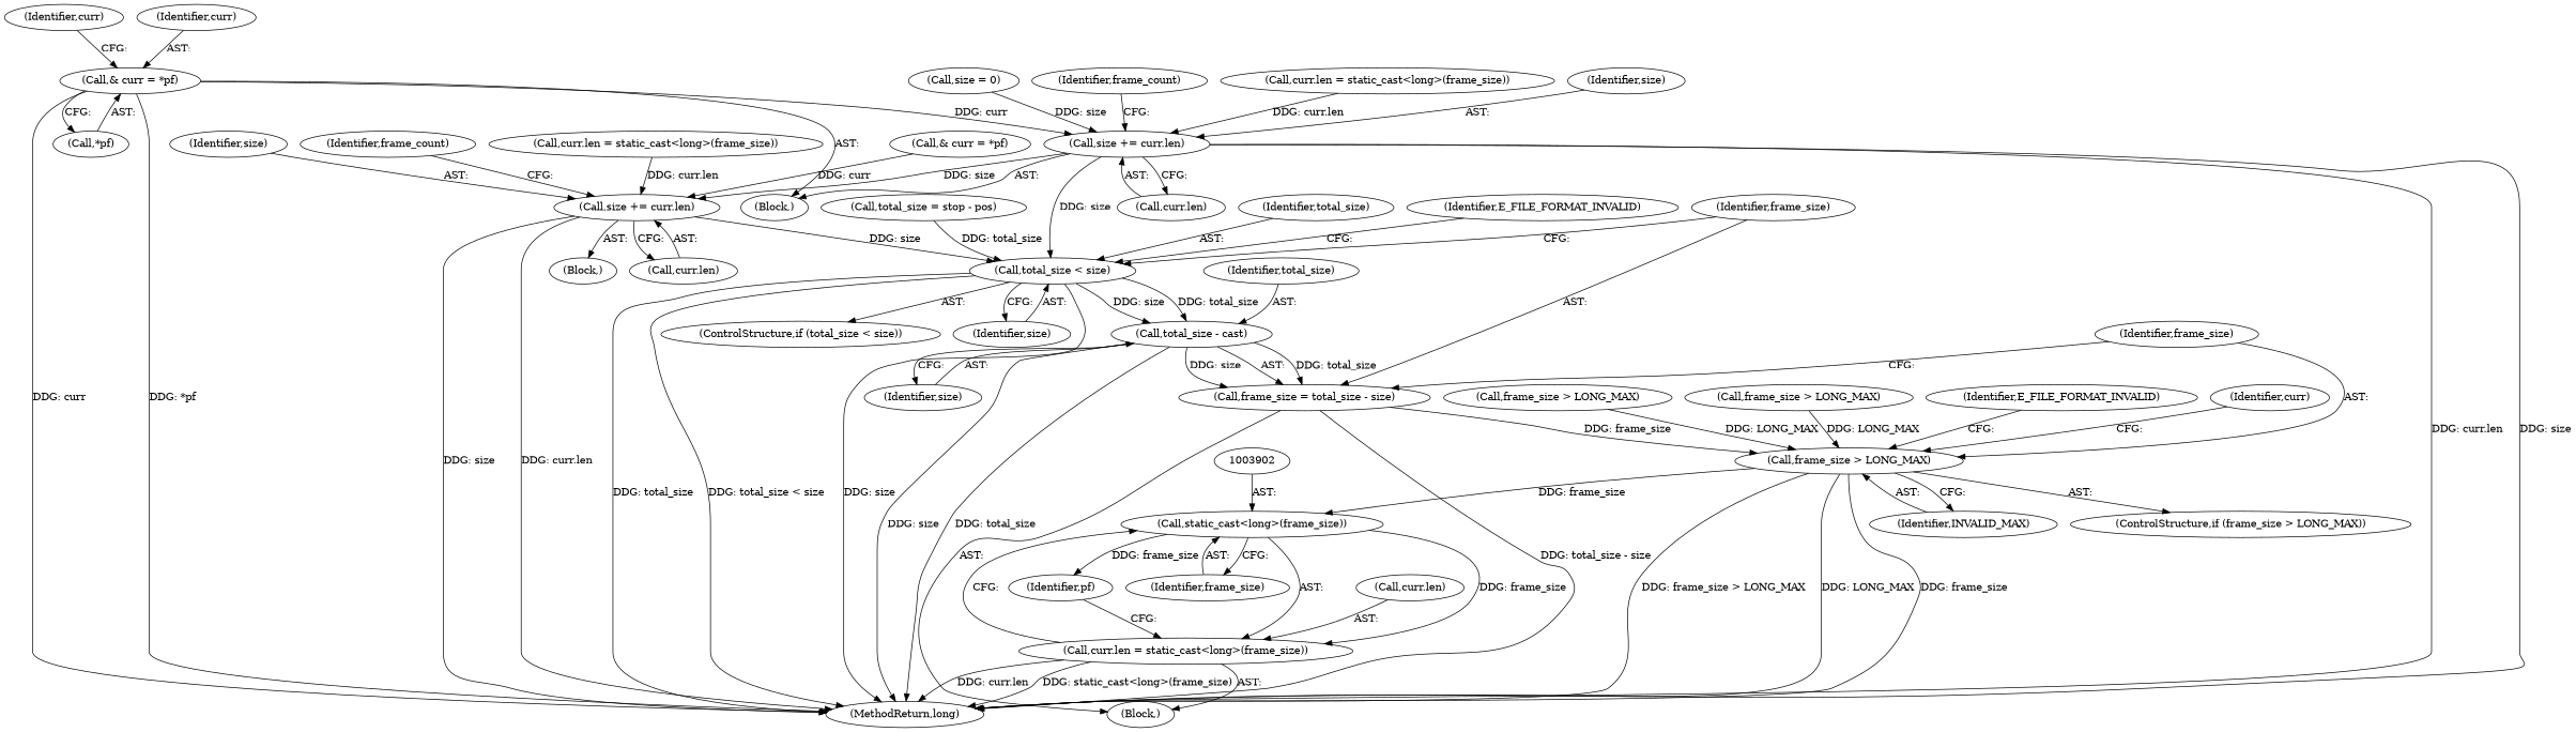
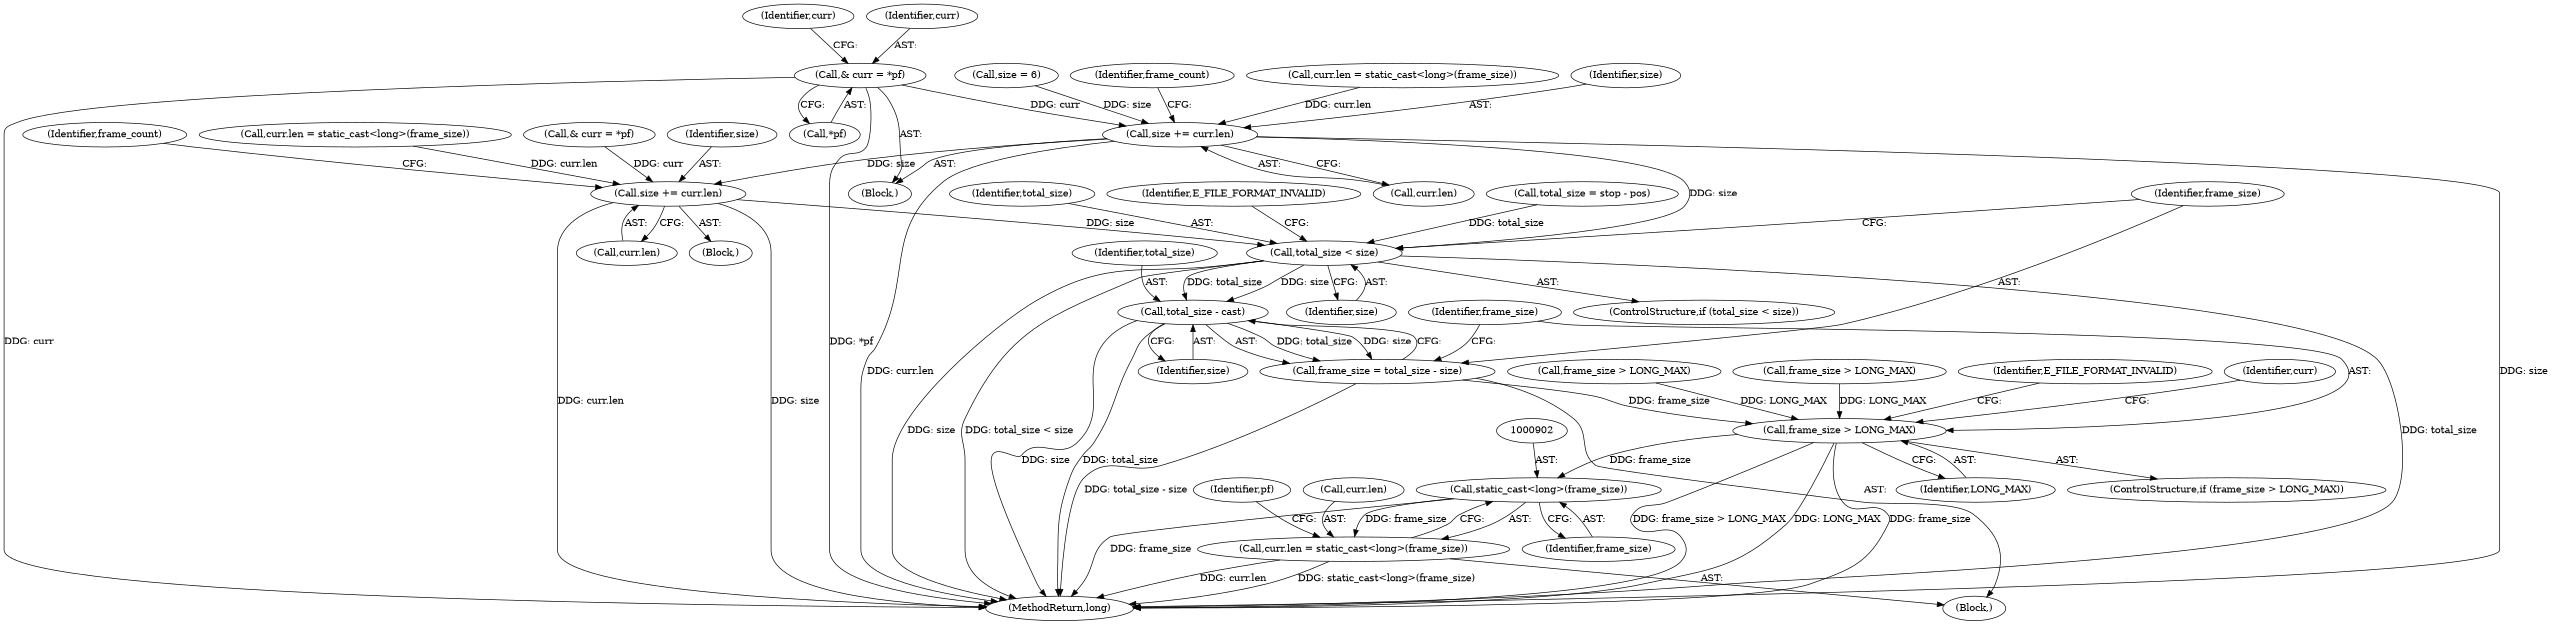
  digraph {
    n1 [label="(Call,& curr = *pf)"]
    n2 [label="(Call,size += curr.len)"]
    n3 [label="(Block,)"]
    n4 [label="(Call,*pf)"]
    n5 [label="(MethodReturn,long)"]
    n6 [label="(Call,size += curr.len)"]
    n7 [label="(Call,total_size < size)"]
    n8 [label="(Call,curr.len)"]
    n9 [label="(Block,)"]
    n10 [label="(Call,curr.len)"]
    n11 [label="(Call,total_size - cast)"]
    n12 [label="(ControlStructure,if (total_size < size))"]
    n13 [label="(Identifier,size)"]
    n14 [label="(Call,frame_size = total_size - size)"]
    n15 [label="(Identifier,size)"]
    n16 [label="(Call,frame_size > LONG_MAX)"]
    n17 [label="(Block,)"]
    n18 [label="(Call,static_cast<long>(frame_size))"]
    n19 [label="(ControlStructure,if (frame_size > LONG_MAX))"]
-   n20 [label="(Identifier,INVALID_MAX)"]
+   n20 [label="(Identifier,LONG_MAX)"]
    n21 [label="(Call,curr.len = static_cast<long>(frame_size))"]
    n22 [label="(Identifier,frame_size)"]
    n23 [label="(Identifier,total_size)"]
    n24 [label="(Identifier,curr)"]
    n25 [label="(Identifier,E_FILE_FORMAT_INVALID)"]
    n26 [label="(Call,curr.len)"]
    n27 [label="(Identifier,curr)"]
-   n28 [label="(Call,size = 0)"]
+   n28 [label="(Call,size = 6)"]
    n29 [label="(Identifier,total_size)"]
    n30 [label="(Call,frame_size > LONG_MAX)"]
    n31 [label="(Call,& curr = *pf)"]
    n32 [label="(Identifier,frame_count)"]
    n33 [label="(Identifier,size)"]
    n34 [label="(Identifier,E_FILE_FORMAT_INVALID)"]
    n35 [label="(Call,curr.len = static_cast<long>(frame_size))"]
    n36 [label="(Identifier,frame_size)"]
    n37 [label="(Identifier,pf)"]
    n38 [label="(Identifier,curr)"]
    n39 [label="(Identifier,frame_count)"]
    n40 [label="(Identifier,frame_size)"]
    n41 [label="(Call,frame_size > LONG_MAX)"]
    n42 [label="(Identifier,size)"]
    n43 [label="(Call,curr.len = static_cast<long>(frame_size))"]
    n44 [label="(Call,total_size = stop - pos)"]
-   1000902 [label=1003902]
+   1000902
    n1 -> n2 [label="DDG: curr"]
    n1 -> n3 [label="AST: "]
    n1 -> n4 [label="CFG: "]
    n1 -> n5 [label="DDG: *pf"]
    n1 -> n5 [label="DDG: curr"]
    n2 -> n3 [label="AST: "]
    n2 -> n5 [label="DDG: curr.len"]
    n2 -> n5 [label="DDG: size"]
    n2 -> n6 [label="DDG: size"]
    n2 -> n7 [label="DDG: size"]
    n2 -> n8 [label="CFG: "]
    n4 -> n1 [label="AST: "]
    n6 -> n5 [label="DDG: size"]
    n6 -> n5 [label="DDG: curr.len"]
    n6 -> n7 [label="DDG: size"]
    n6 -> n9 [label="AST: "]
    n6 -> n10 [label="CFG: "]
    n7 -> n5 [label="DDG: total_size < size"]
    n7 -> n5 [label="DDG: size"]
    n7 -> n5 [label="DDG: total_size"]
    n7 -> n11 [label="DDG: total_size"]
    n7 -> n11 [label="DDG: size"]
    n7 -> n12 [label="AST: "]
    n7 -> n13 [label="CFG: "]
    n8 -> n2 [label="AST: "]
    n10 -> n6 [label="AST: "]
    n11 -> n5 [label="DDG: size"]
    n11 -> n5 [label="DDG: total_size"]
    n11 -> n14 [label="AST: "]
    n11 -> n14 [label="DDG: total_size"]
    n11 -> n14 [label="DDG: size"]
    n11 -> n15 [label="CFG: "]
    n13 -> n7 [label="AST: "]
    n14 -> n5 [label="DDG: total_size - size"]
+   n14 -> n11 [label="CFG: "]
    n14 -> n16 [label="DDG: frame_size"]
    n14 -> n17 [label="AST: "]
    n15 -> n11 [label="AST: "]
    n16 -> n5 [label="DDG: frame_size"]
    n16 -> n5 [label="DDG: frame_size > LONG_MAX"]
    n16 -> n5 [label="DDG: LONG_MAX"]
    n16 -> n18 [label="DDG: frame_size"]
    n16 -> n19 [label="AST: "]
    n16 -> n20 [label="CFG: "]
-   n18 -> n37 [label="DDG: frame_size"]
+   n18 -> n5 [label="DDG: frame_size"]
    n18 -> n21 [label="AST: "]
    n18 -> n21 [label="DDG: frame_size"]
    n18 -> n22 [label="CFG: "]
    n20 -> n16 [label="AST: "]
    n21 -> n5 [label="DDG: curr.len"]
    n21 -> n5 [label="DDG: static_cast<long>(frame_size)"]
    n21 -> n17 [label="AST: "]
    n21 -> n18 [label="CFG: "]
    n22 -> n18 [label="AST: "]
    n23 -> n7 [label="AST: "]
    n24 -> n1 [label="CFG: "]
    n25 -> n7 [label="CFG: "]
    n26 -> n21 [label="AST: "]
    n27 -> n1 [label="AST: "]
    n28 -> n2 [label="DDG: size"]
    n29 -> n11 [label="AST: "]
    n30 -> n16 [label="DDG: LONG_MAX"]
    n31 -> n6 [label="DDG: curr"]
    n32 -> n2 [label="CFG: "]
    n33 -> n6 [label="AST: "]
    n34 -> n16 [label="CFG: "]
    n35 -> n2 [label="DDG: curr.len"]
    n36 -> n7 [label="CFG: "]
    n36 -> n14 [label="AST: "]
    n37 -> n21 [label="CFG: "]
    n38 -> n16 [label="CFG: "]
    n39 -> n6 [label="CFG: "]
    n40 -> n14 [label="CFG: "]
    n40 -> n16 [label="AST: "]
    n41 -> n16 [label="DDG: LONG_MAX"]
    n42 -> n2 [label="AST: "]
    n43 -> n6 [label="DDG: curr.len"]
    n44 -> n7 [label="DDG: total_size"]
    1000902 -> n18 [label="AST: "]
  }
